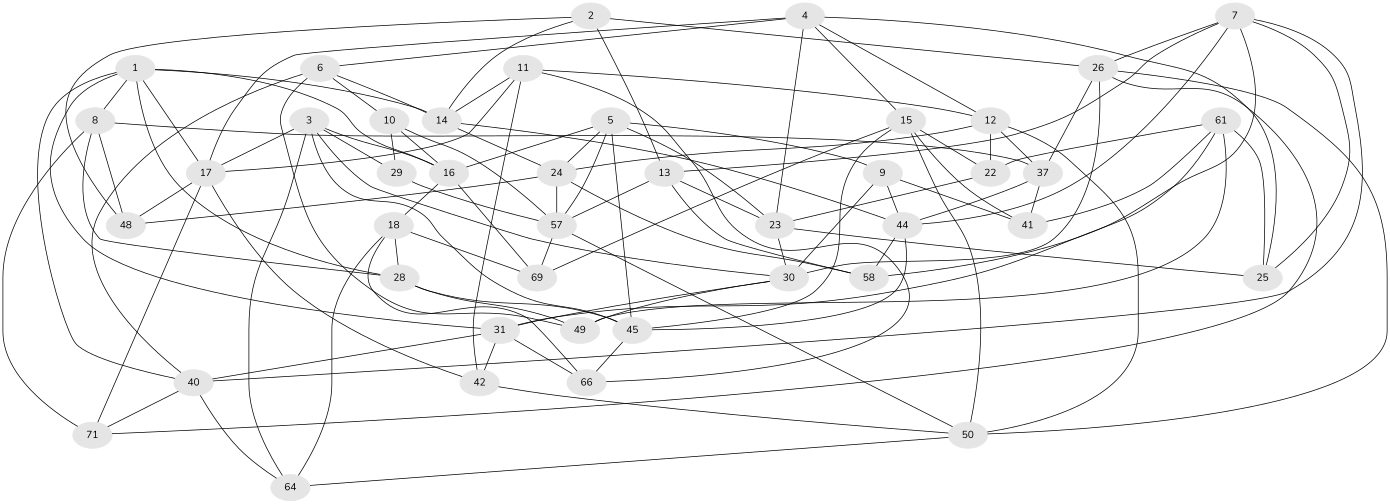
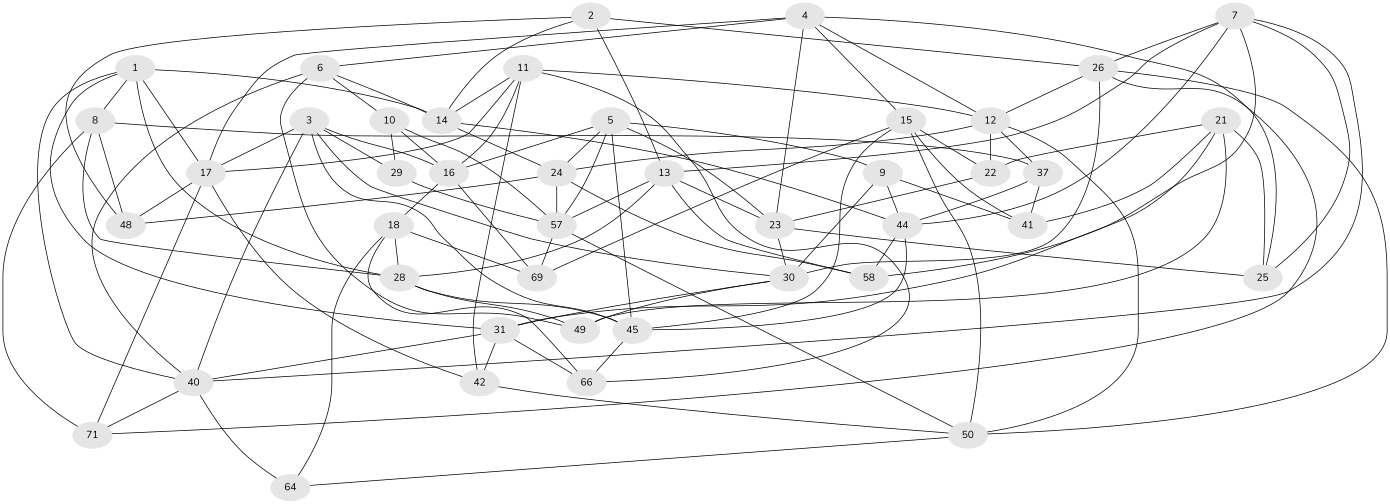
  graph {
    fontname=Nunito
    node [color=gray90 fontname=Nunito style=filled]
    edge [fontname=Nunito]
    1 [super="+43"]
    8 [super="+62"]
    14 [super="+46"]
    17 [super="+19"]
    28 [super="+56"]
    31 [super="+55"]
    40 [super="+72"]
    48
    37 [super="+39"]
    71
    24 [super="+32"]
    44 [super="+51"]
    42
    45 [super="+68"]
    49 [super="+60"]
    66
    64
    13 [super="+47"]
    23 [super="+38"]
    57 [super="+70"]
    58
    2
    26 [super="+35"]
    30 [super="+61"]
    50 [super="+63"]
    3 [super="+20"]
    16 [super="+65"]
    29
    18 [super="+54"]
    69
    4 [super="+36"]
    6 [super="+52"]
    12 [super="+59"]
    15 [super="+53"]
    25
    10
    22
    41
    5 [super="+27"]
    9
    7 [super="+34"]
    11 [super="+33"]
-   21 [super="+67" label=61]
+   21 [super="+67"]
    1 -- 8
    1 -- 14
    1 -- 17
    1 -- 28
    1 -- 31
    1 -- 40
    8 -- 28
    8 -- 48
    8 -- 37 [weight=2]
    8 -- 71
    14 -- 24
    14 -- 44
    17 -- 48
    17 -- 71
    17 -- 42
    28 -- 45
    28 -- 49
    31 -- 40
    31 -- 42
    31 -- 66
    40 -- 71
    40 -- 64
    37 -- 44
    37 -- 41
    24 -- 48
    24 -- 57
    24 -- 58
    44 -- 45
    44 -- 58
    42 -- 50
    45 -- 66
+   13 -- 28
    13 -- 23
    13 -- 57
    13 -- 58
    23 -- 30
    23 -- 25
    57 -- 50
    57 -- 69
    2 -- 14
    2 -- 48
    2 -- 13
    2 -- 26
-   26 -- 37
+   26 -- 12
    26 -- 71
    26 -- 30
    26 -- 50
    30 -- 31
    30 -- 49
    50 -- 64
    3 -- 17
    3 -- 45
-   3 -- 64
+   3 -- 40
    3 -- 30
    3 -- 16
    3 -- 29
    16 -- 18
    16 -- 69
    29 -- 57
    18 -- 28
    18 -- 66
    18 -- 64
    18 -- 69
    4 -- 17
    4 -- 23
    4 -- 6
    4 -- 12
    4 -- 15
    4 -- 25
    6 -- 14
    6 -- 40
    6 -- 49 [weight=2]
    6 -- 10
    12 -- 37
    12 -- 24
    12 -- 50
    12 -- 22
    15 -- 45
    15 -- 50
    15 -- 69
    15 -- 22
    15 -- 41
    10 -- 57
    10 -- 16
    10 -- 29
    22 -- 23
    5 -- 24
    5 -- 45
    5 -- 23
    5 -- 57
    5 -- 16
    5 -- 9
    9 -- 44
    9 -- 30
    9 -- 41
    7 -- 40
    7 -- 44
    7 -- 13
    7 -- 58
    7 -- 26
    7 -- 25
    11 -- 14
    11 -- 17
    11 -- 42
    11 -- 66
-   1 -- 16
+   11 -- 16
    11 -- 12
    21 -- 31
    21 -- 49 [weight=2]
    21 -- 25
    21 -- 22
    21 -- 41
  }
